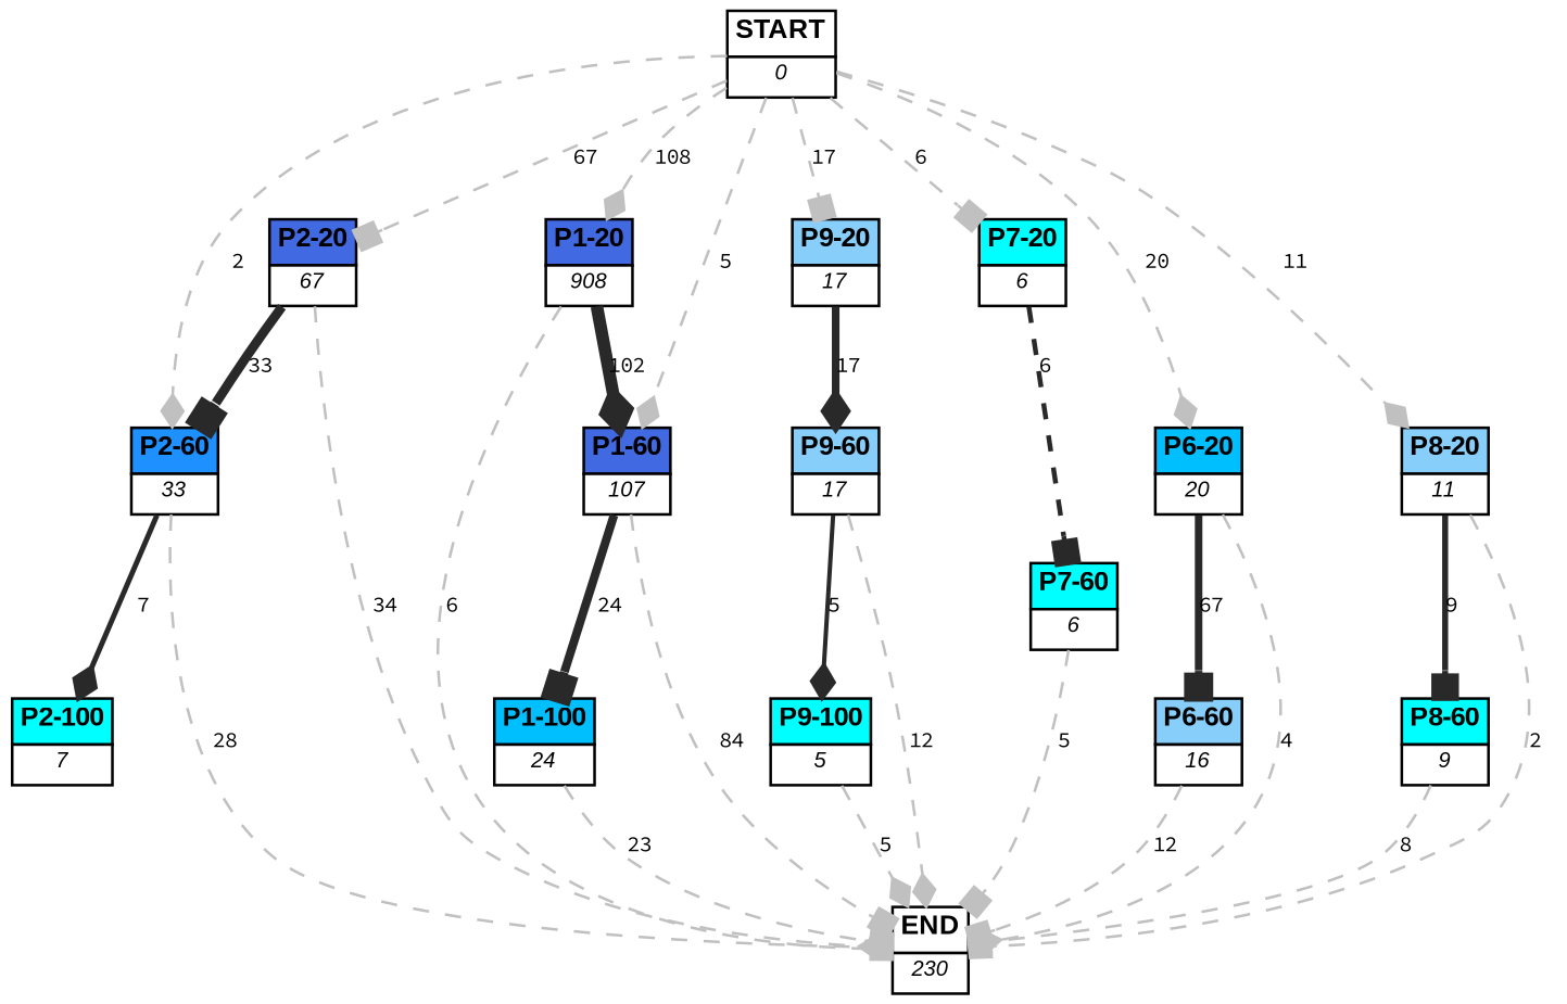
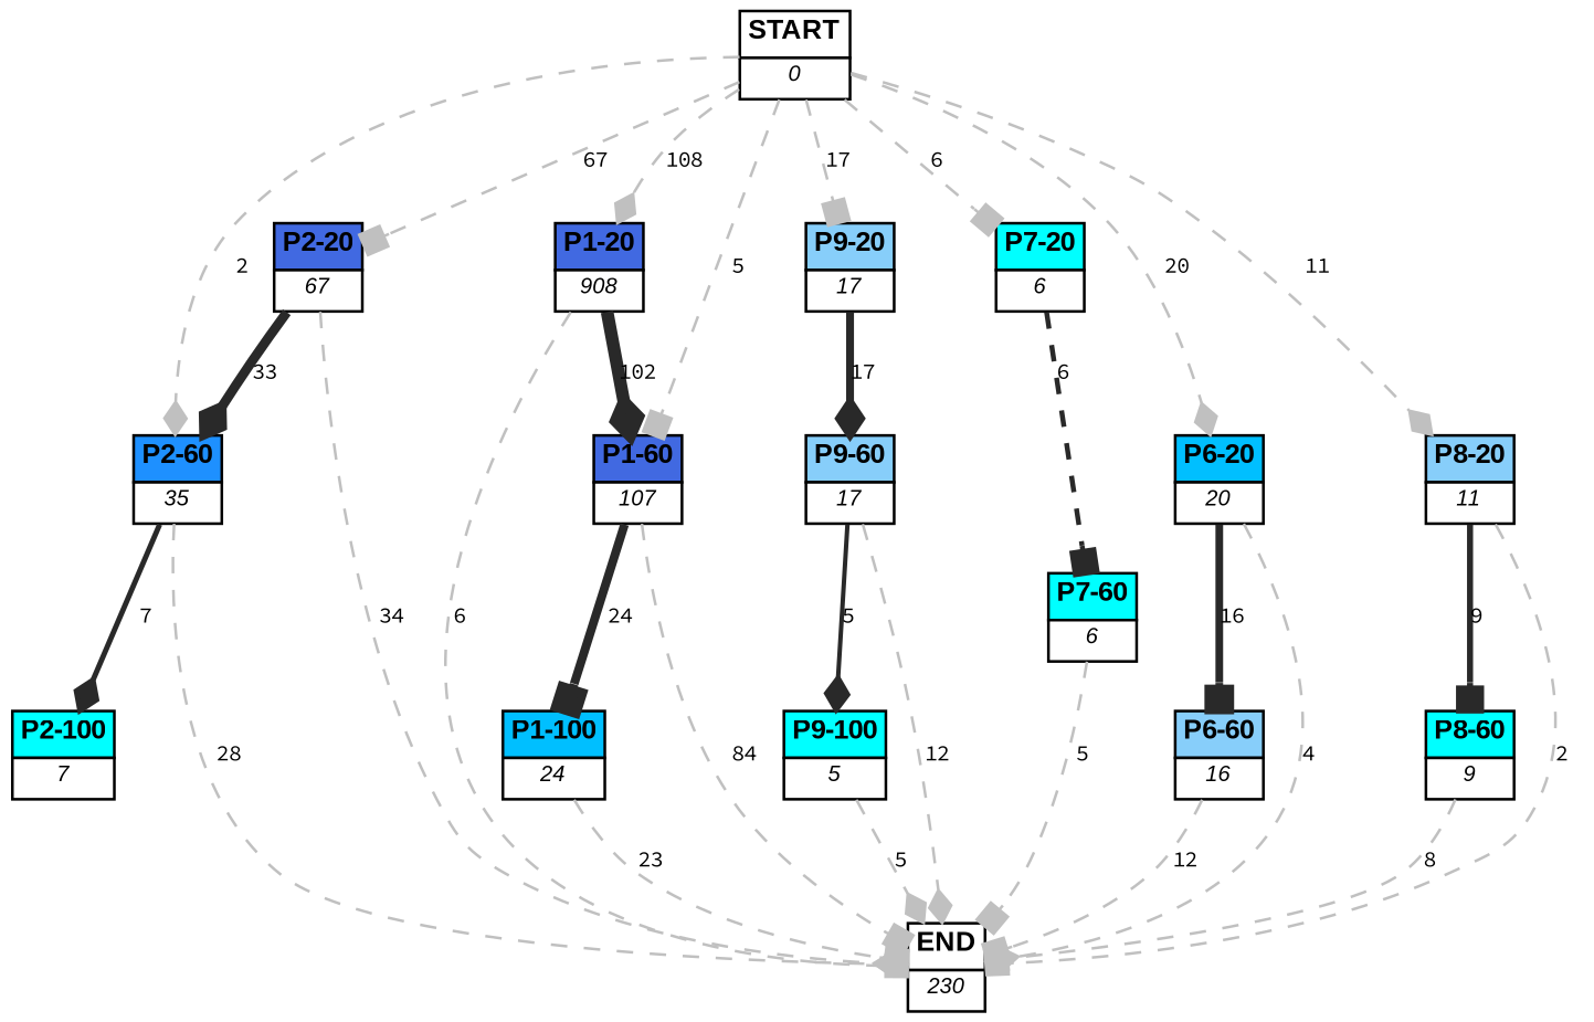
  digraph {
    fontname="Source Code Pro"
    node [fontname="Source Code Pro" shape=plain]
    edge [arrowhead=box color=grey fontname="Source Code Pro" fontsize=8 labelfloat=false style=dashed]
    n1 [label=<<table border="0" cellborder="1" cellspacing="0"><tr><td bgcolor="royalblue"><FONT face="Arial" POINT-SIZE="10"><b>P2-20</b></FONT></td></tr><tr><td bgcolor="white"><FONT face="Arial" POINT-SIZE="8"><i>67</i></FONT></td></tr></table>>]
-   n2 [label=<<table border="0" cellborder="1" cellspacing="0"><tr><td bgcolor="dodgerblue"><FONT face="Arial" POINT-SIZE="10"><b>P2-60</b></FONT></td></tr><tr><td bgcolor="white"><FONT face="Arial" POINT-SIZE="8"><i>33</i></FONT></td></tr></table>>]
+   n2 [label=<<table border="0" cellborder="1" cellspacing="0"><tr><td bgcolor="dodgerblue"><FONT face="Arial" POINT-SIZE="10"><b>P2-60</b></FONT></td></tr><tr><td bgcolor="white"><FONT face="Arial" POINT-SIZE="8"><i>35</i></FONT></td></tr></table>>]
    n3 [label=<<table border="0" cellborder="1" cellspacing="0"><tr><td bgcolor="white"><FONT face="Arial" POINT-SIZE="10"><b>END</b></FONT></td></tr><tr><td bgcolor="white"><FONT face="Arial" POINT-SIZE="8"><i>230</i></FONT></td></tr></table>>]
    n4 [label=<<table border="0" cellborder="1" cellspacing="0"><tr><td bgcolor="aqua"><FONT face="Arial" POINT-SIZE="10"><b>P2-100</b></FONT></td></tr><tr><td bgcolor="white"><FONT face="Arial" POINT-SIZE="8"><i>7</i></FONT></td></tr></table>>]
    n5 [label=<<table border="0" cellborder="1" cellspacing="0"><tr><td bgcolor="royalblue"><FONT face="Arial" POINT-SIZE="10"><b>P1-20</b></FONT></td></tr><tr><td bgcolor="white"><FONT face="Arial" POINT-SIZE="8"><i>908</i></FONT></td></tr></table>>]
    n6 [label=<<table border="0" cellborder="1" cellspacing="0"><tr><td bgcolor="royalblue"><FONT face="Arial" POINT-SIZE="10"><b>P1-60</b></FONT></td></tr><tr><td bgcolor="white"><FONT face="Arial" POINT-SIZE="8"><i>107</i></FONT></td></tr></table>>]
    n7 [label=<<table border="0" cellborder="1" cellspacing="0"><tr><td bgcolor="deepskyblue"><FONT face="Arial" POINT-SIZE="10"><b>P1-100</b></FONT></td></tr><tr><td bgcolor="white"><FONT face="Arial" POINT-SIZE="8"><i>24</i></FONT></td></tr></table>>]
    n8 [label=<<table border="0" cellborder="1" cellspacing="0"><tr><td bgcolor="lightskyblue"><FONT face="Arial" POINT-SIZE="10"><b>P9-20</b></FONT></td></tr><tr><td bgcolor="white"><FONT face="Arial" POINT-SIZE="8"><i>17</i></FONT></td></tr></table>>]
    n9 [label=<<table border="0" cellborder="1" cellspacing="0"><tr><td bgcolor="lightskyblue"><FONT face="Arial" POINT-SIZE="10"><b>P9-60</b></FONT></td></tr><tr><td bgcolor="white"><FONT face="Arial" POINT-SIZE="8"><i>17</i></FONT></td></tr></table>>]
    n10 [label=<<table border="0" cellborder="1" cellspacing="0"><tr><td bgcolor="aqua"><FONT face="Arial" POINT-SIZE="10"><b>P9-100</b></FONT></td></tr><tr><td bgcolor="white"><FONT face="Arial" POINT-SIZE="8"><i>5</i></FONT></td></tr></table>>]
    n11 [label=<<table border="0" cellborder="1" cellspacing="0"><tr><td bgcolor="aqua"><FONT face="Arial" POINT-SIZE="10"><b>P7-20</b></FONT></td></tr><tr><td bgcolor="white"><FONT face="Arial" POINT-SIZE="8"><i>6</i></FONT></td></tr></table>>]
    n12 [label=<<table border="0" cellborder="1" cellspacing="0"><tr><td bgcolor="aqua"><FONT face="Arial" POINT-SIZE="10"><b>P7-60</b></FONT></td></tr><tr><td bgcolor="white"><FONT face="Arial" POINT-SIZE="8"><i>6</i></FONT></td></tr></table>>]
    n13 [label=<<table border="0" cellborder="1" cellspacing="0"><tr><td bgcolor="deepskyblue"><FONT face="Arial" POINT-SIZE="10"><b>P6-20</b></FONT></td></tr><tr><td bgcolor="white"><FONT face="Arial" POINT-SIZE="8"><i>20</i></FONT></td></tr></table>>]
    n14 [label=<<table border="0" cellborder="1" cellspacing="0"><tr><td bgcolor="lightskyblue"><FONT face="Arial" POINT-SIZE="10"><b>P6-60</b></FONT></td></tr><tr><td bgcolor="white"><FONT face="Arial" POINT-SIZE="8"><i>16</i></FONT></td></tr></table>>]
    n15 [label=<<table border="0" cellborder="1" cellspacing="0"><tr><td bgcolor="lightskyblue"><FONT face="Arial" POINT-SIZE="10"><b>P8-20</b></FONT></td></tr><tr><td bgcolor="white"><FONT face="Arial" POINT-SIZE="8"><i>11</i></FONT></td></tr></table>>]
    n16 [label=<<table border="0" cellborder="1" cellspacing="0"><tr><td bgcolor="aqua"><FONT face="Arial" POINT-SIZE="10"><b>P8-60</b></FONT></td></tr><tr><td bgcolor="white"><FONT face="Arial" POINT-SIZE="8"><i>9</i></FONT></td></tr></table>>]
    n17 [label=<<table border="0" cellborder="1" cellspacing="0"><tr><td bgcolor="white"><FONT face="Arial" POINT-SIZE="10"><b>START</b></FONT></td></tr><tr><td bgcolor="white"><FONT face="Arial" POINT-SIZE="8"><i>0</i></FONT></td></tr></table>>]
-   n1 -> n2 [color=grey16 label=33 penwidth=3.4965075614664802 style=""]
+   n1 -> n2 [arrowhead=diamond color=grey16 label=33 penwidth=3.4965075614664802 style=""]
    n1 -> n3 [arrowhead=diamond label=34]
    n2 -> n3 [arrowhead=diamond label=28]
    n2 -> n4 [arrowhead=diamond color=grey16 label=7 penwidth=1.9459101490553132 style=""]
    n5 -> n3 [label=6]
    n5 -> n6 [arrowhead=diamond color=grey16 label=102 penwidth=4.624972813284271 style=""]
    n6 -> n3 [label=84]
    n6 -> n7 [color=grey16 label=24 penwidth=3.1780538303479458 style=""]
    n7 -> n3 [label=23]
    n8 -> n9 [arrowhead=diamond color=grey16 label=17 penwidth=2.833213344056216 style=""]
    n9 -> n3 [arrowhead=diamond label=12]
    n9 -> n10 [arrowhead=diamond color=grey16 label=5 penwidth=1.6094379124341003 style=""]
    n10 -> n3 [arrowhead=diamond label=5]
    n11 -> n12 [color=grey16 label=6 penwidth=1.791759469228055]
    n12 -> n3 [label=5]
    n13 -> n3 [arrowhead=diamond label=4]
-   n13 -> n14 [color=grey16 label=67 penwidth=2.772588722239781 style=""]
+   n13 -> n14 [color=grey16 label=16 penwidth=2.772588722239781 style=""]
    n14 -> n3 [label=12]
    n15 -> n3 [label=2]
    n15 -> n16 [color=grey16 label=9 penwidth=2.1972245773362196 style=""]
    n16 -> n3 [label=8]
    n17 -> n1 [label=67]
    n17 -> n2 [arrowhead=diamond label=2]
    n17 -> n5 [arrowhead=diamond label=108]
-   n17 -> n6 [arrowhead=diamond label=5]
+   n17 -> n6 [label=5]
    n17 -> n8 [label=17]
    n17 -> n11 [label=6]
    n17 -> n13 [arrowhead=diamond label=20]
    n17 -> n15 [arrowhead=diamond label=11]
  }
